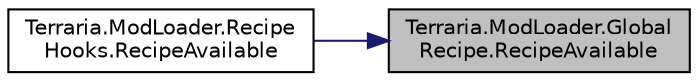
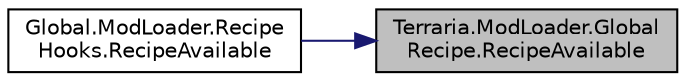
  digraph {
    rankdir=RL
    node [color=black fontname=Helvetica fontsize=10 shape=record style=filled]
    n1 [fillcolor=grey75 fontcolor=black height=0.2 label="Terraria.ModLoader.Global\lRecipe.RecipeAvailable" width=0.4]
-   n2 [fillcolor=white height=0.2 label="Terraria.ModLoader.Recipe\lHooks.RecipeAvailable" width=0.4]
+   n2 [fillcolor=white height=0.2 label="Global.ModLoader.Recipe\lHooks.RecipeAvailable" width=0.4]
    n1 -> n2 [color=midnightblue dir=back fontname=Helvetica fontsize=10 labelfontname=Helvetica labelfontsize=10 style=solid]
  }
